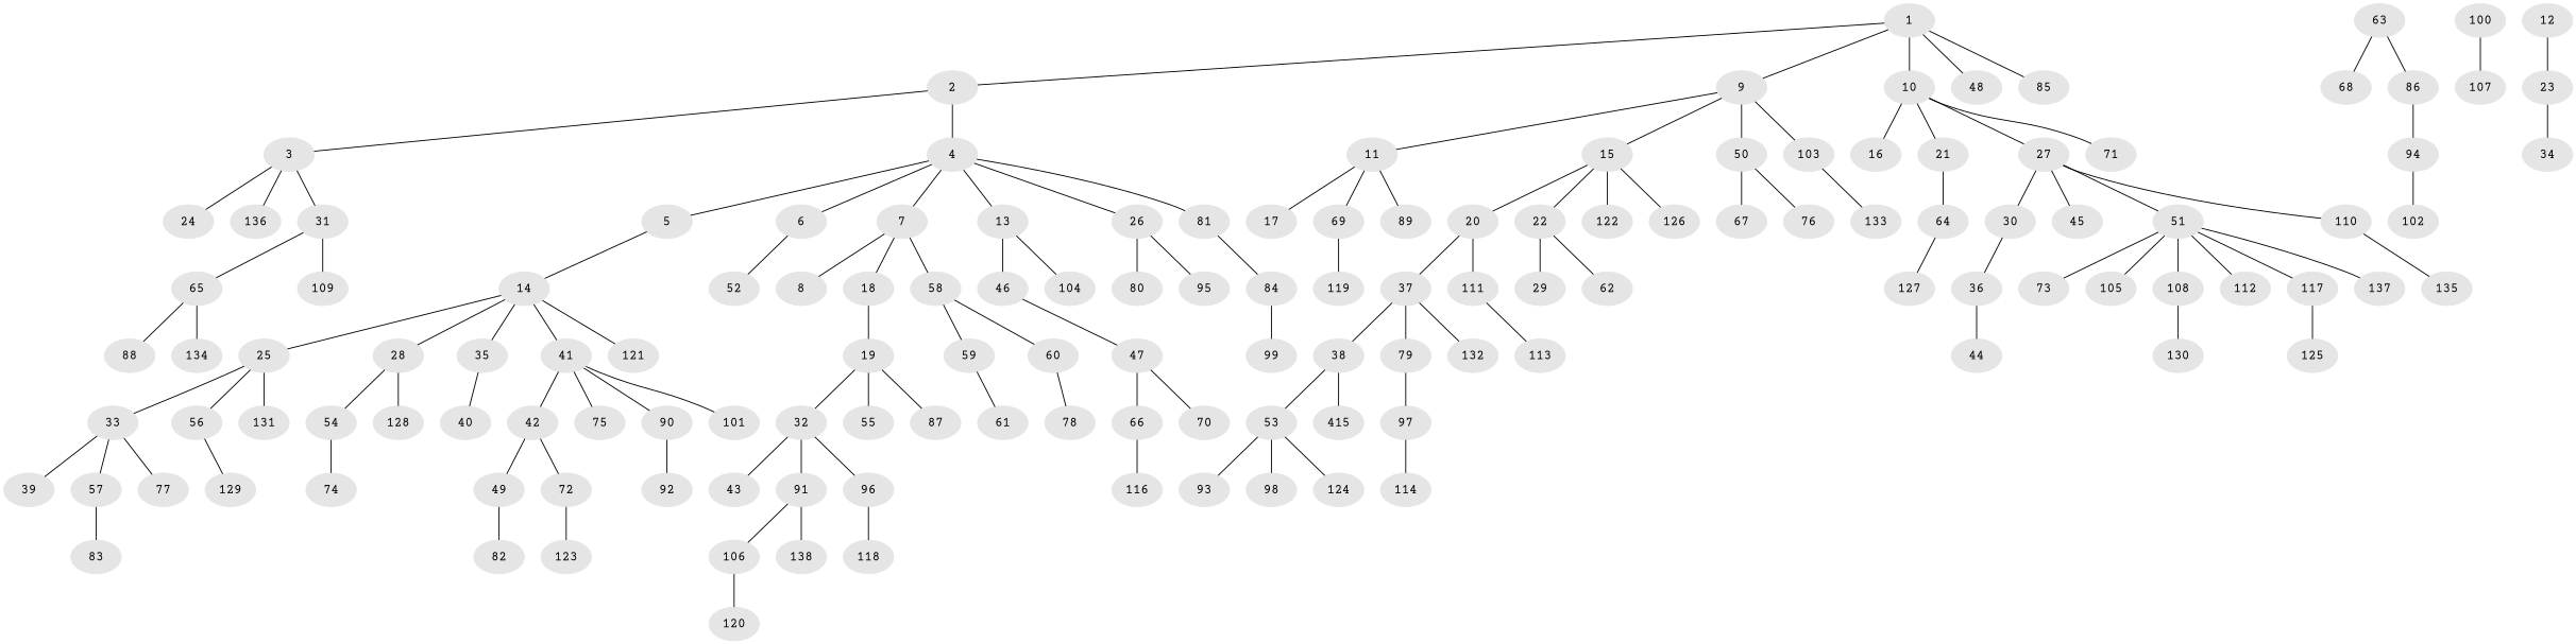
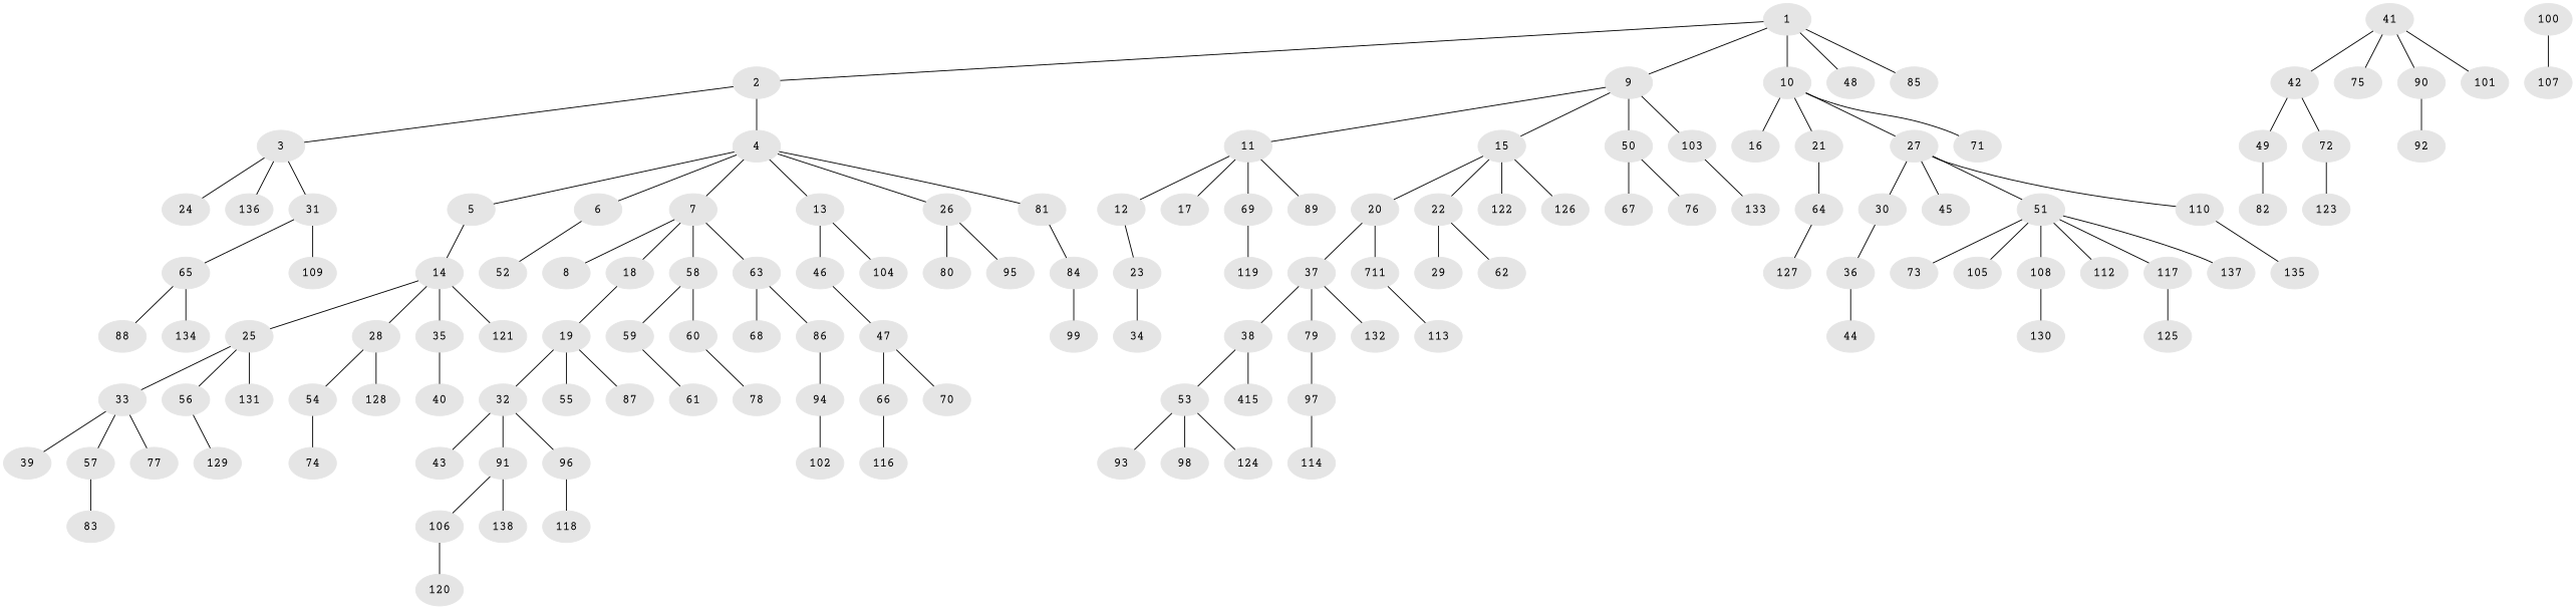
  graph {
    fontname="Courier Prime"
    node [color=gray90 fontname="Courier Prime" style=filled]
    edge [fontname="Courier Prime"]
    1
    2
    9
    10
    48
    85
    3
    4
    11
    15
    50
    103
    16
    21
    27
    71
    24
    136
    31
    5
    6
    7
    13
    26
    81
    14
    52
    8
    18
    58
    63
    46
    104
    80
    95
    84
    25
    28
    35
    41
    121
    65
    109
    19
    59
    60
    68
    86
    100
    107
    12
    17
    69
    89
    20
    22
    122
    126
    67
    76
    133
    64
    30
    45
    51
    110
    23
    119
    34
    47
    33
    56
    131
    54
    128
    40
    42
    75
    90
    101
    37
-   111
+   111 [label=711]
    29
    62
    32
    55
    87
    43
    91
    96
    38
    79
    132
    113
    127
    39
    57
    77
    129
    36
    73
    105
    108
    112
    117
    137
    135
    74
    44
    88
    134
    106
    138
    118
    83
    53
    n117 [label=415]
    97
    93
    98
    124
    49
    72
    92
    82
    123
    66
    70
    116
    130
    125
    61
    78
    94
    114
    99
    102
    120
    1 -- 2
    1 -- 9
    1 -- 10
    1 -- 48
    1 -- 85
    2 -- 3
    2 -- 4
    9 -- 11
    9 -- 15
    9 -- 50
    9 -- 103
    10 -- 16
    10 -- 21
    10 -- 27
    10 -- 71
    3 -- 24
    3 -- 136
    3 -- 31
    4 -- 5
    4 -- 6
    4 -- 7
    4 -- 13
    4 -- 26
    4 -- 81
+   11 -- 12
    11 -- 17
    11 -- 69
    11 -- 89
    15 -- 20
    15 -- 22
    15 -- 122
    15 -- 126
    50 -- 67
    50 -- 76
    103 -- 133
    21 -- 64
    27 -- 30
    27 -- 45
    27 -- 51
    27 -- 110
    31 -- 65
    31 -- 109
    5 -- 14
    6 -- 52
    7 -- 8
    7 -- 18
    7 -- 58
+   7 -- 63
    13 -- 46
    13 -- 104
    26 -- 80
    26 -- 95
    81 -- 84
    14 -- 25
    14 -- 28
    14 -- 35
-   14 -- 41
    14 -- 121
    18 -- 19
    58 -- 59
    58 -- 60
    63 -- 68
    63 -- 86
    46 -- 47
    84 -- 99
    25 -- 33
    25 -- 56
    25 -- 131
    28 -- 54
    28 -- 128
    35 -- 40
    41 -- 42
    41 -- 75
    41 -- 90
    41 -- 101
    65 -- 88
    65 -- 134
    19 -- 32
    19 -- 55
    19 -- 87
    59 -- 61
    60 -- 78
    86 -- 94
    100 -- 107
    12 -- 23
    69 -- 119
    20 -- 37
    20 -- 111
    22 -- 29
    22 -- 62
    64 -- 127
    30 -- 36
    51 -- 73
    51 -- 105
    51 -- 108
    51 -- 112
    51 -- 117
    51 -- 137
    110 -- 135
    23 -- 34
    47 -- 66
    47 -- 70
    33 -- 39
    33 -- 57
    33 -- 77
    56 -- 129
    54 -- 74
    42 -- 49
    42 -- 72
    90 -- 92
    37 -- 38
    37 -- 79
    37 -- 132
    111 -- 113
    32 -- 43
    32 -- 91
    32 -- 96
    91 -- 106
    91 -- 138
    96 -- 118
    38 -- 53
    38 -- n117
    79 -- 97
    57 -- 83
    36 -- 44
    108 -- 130
    117 -- 125
    106 -- 120
    53 -- 93
    53 -- 98
    53 -- 124
    97 -- 114
    49 -- 82
    72 -- 123
    66 -- 116
    94 -- 102
  }
